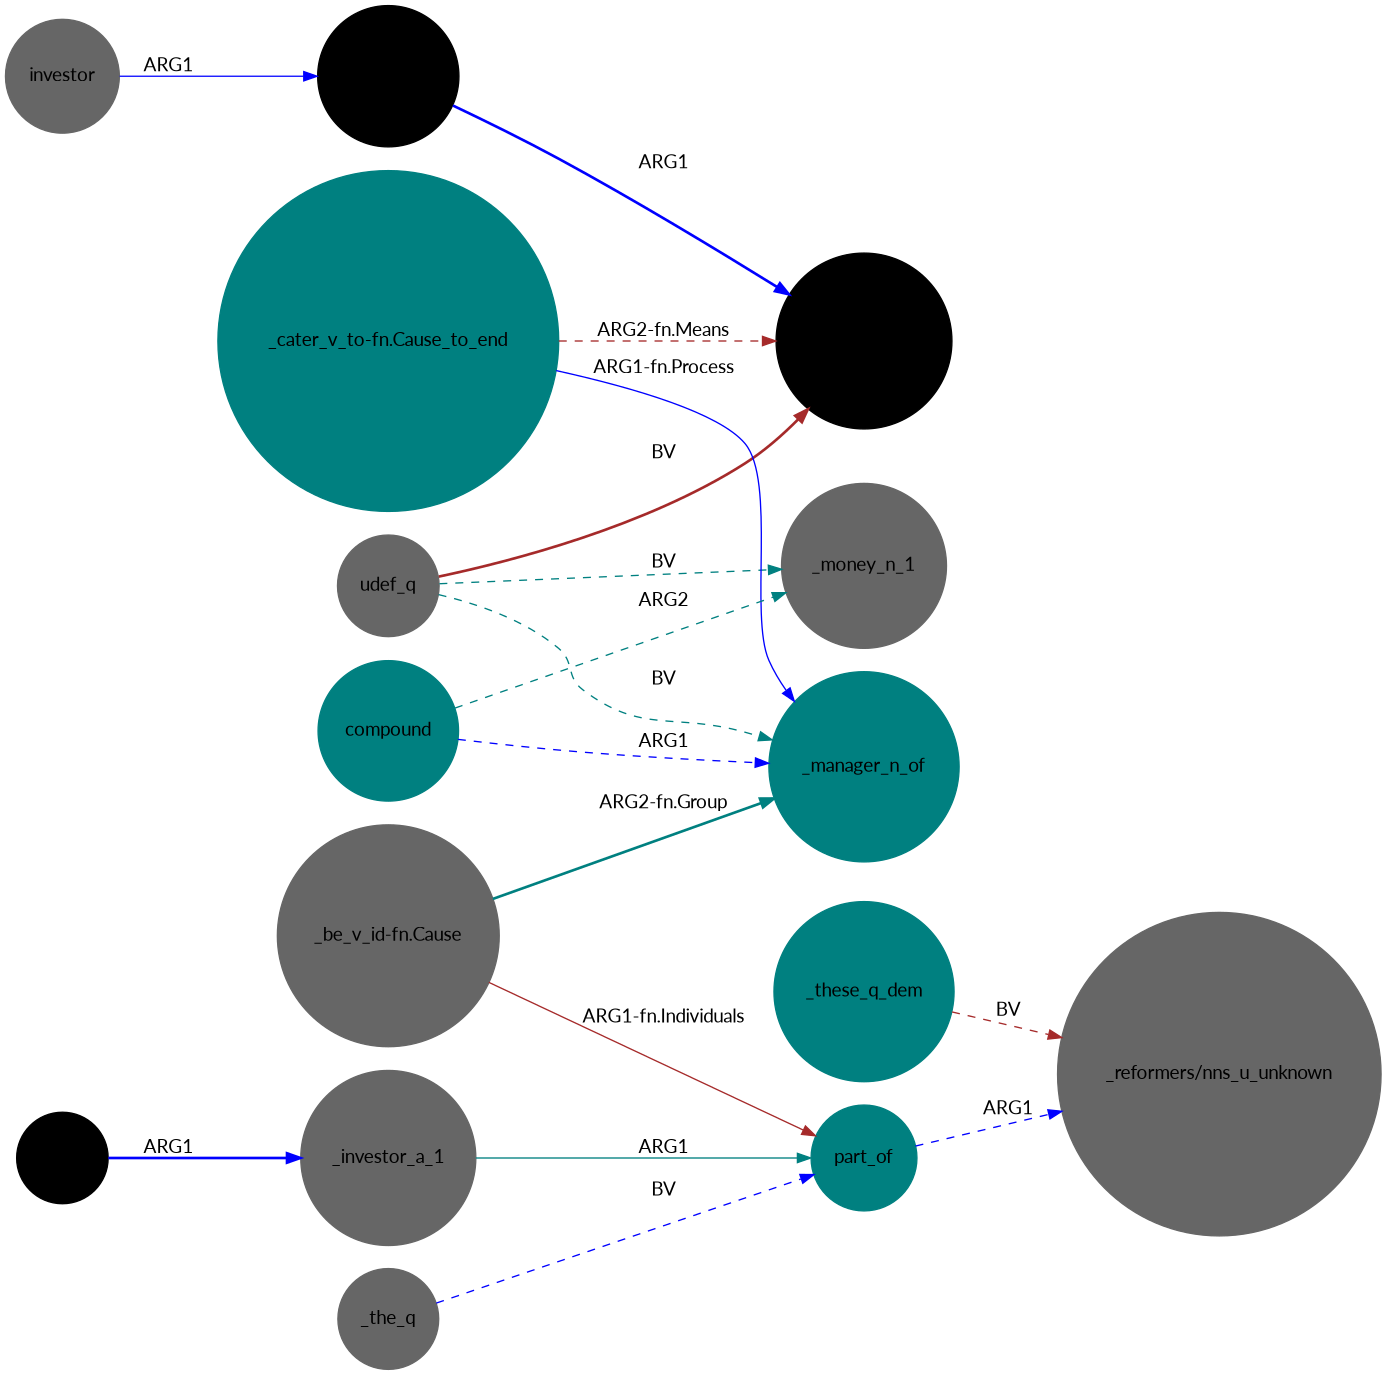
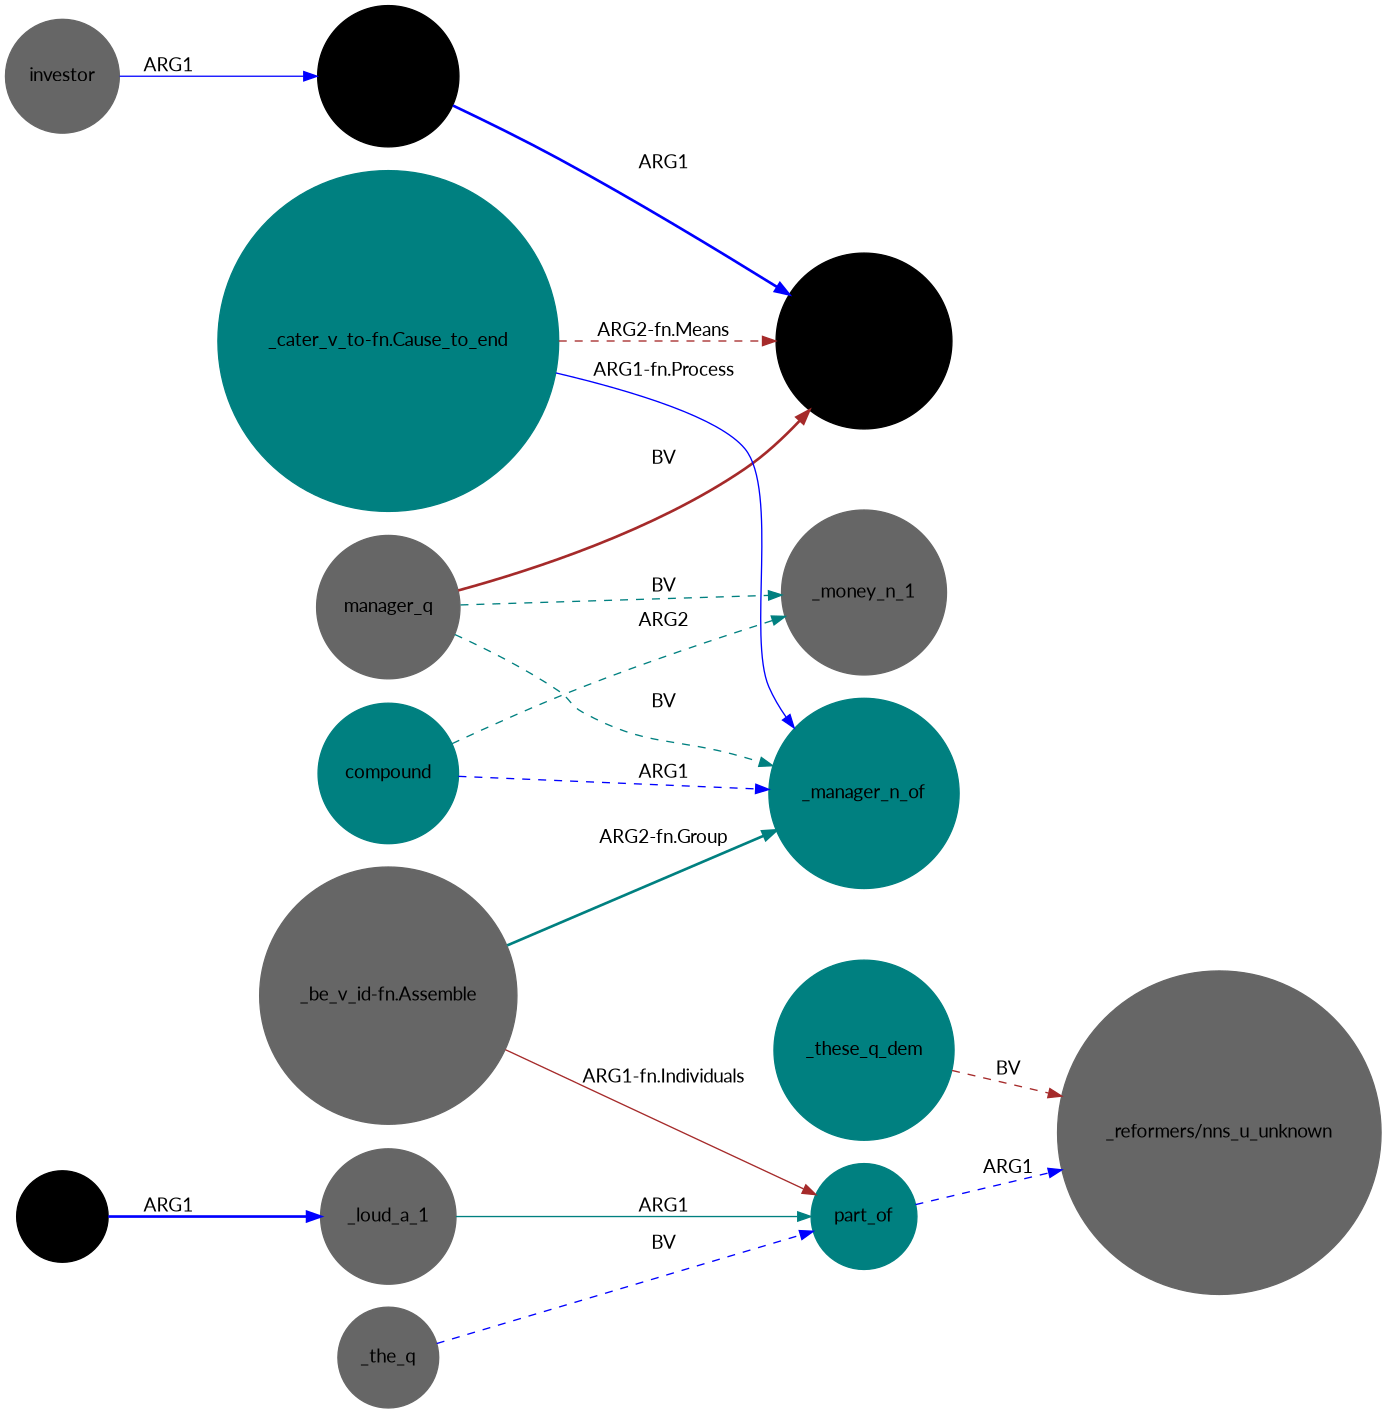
  digraph {
    fontname=Lato
    rankdir=LR
    node [color=gray40 fontname=Lato shape=circle style=filled]
    edge [color=blue fontname=Lato style=dashed]
    n1 [label=investor]
    _small_a_1 [color=black]
    _investor_n_1 [color=black]
-   udef_q
+   udef_q [label=manager_q]
    _money_n_1
    _manager_n_of [color=teal]
    _these_q_dem [color=teal]
    "_reformers/nns_u_unknown"
    "_cater_v_to-fn.Cause_to_end" [color=teal]
    part_of [color=teal]
-   _loud_a_1 [label=_investor_a_1]
+   _loud_a_1
    superl [color=black]
    _the_q
-   "_be_v_id-fn.Assemble" [label="_be_v_id-fn.Cause"]
+   "_be_v_id-fn.Assemble"
    compound [color=teal]
    n1 -> _small_a_1 [label=ARG1 style=solid]
    _small_a_1 -> _investor_n_1 [label=ARG1 style=bold]
    udef_q -> _investor_n_1 [color=brown label=BV style=bold]
    udef_q -> _money_n_1 [color=teal label=BV]
    udef_q -> _manager_n_of [color=teal label=BV]
    _these_q_dem -> "_reformers/nns_u_unknown" [color=brown label=BV]
    "_cater_v_to-fn.Cause_to_end" -> _investor_n_1 [color=brown label="ARG2-fn.Means"]
    "_cater_v_to-fn.Cause_to_end" -> _manager_n_of [label="ARG1-fn.Process" style=solid]
    part_of -> "_reformers/nns_u_unknown" [label=ARG1]
    _loud_a_1 -> part_of [color=teal label=ARG1 style=solid]
    superl -> _loud_a_1 [label=ARG1 style=bold]
    _the_q -> part_of [label=BV]
    "_be_v_id-fn.Assemble" -> _manager_n_of [color=teal label="ARG2-fn.Group" style=bold]
    "_be_v_id-fn.Assemble" -> part_of [color=brown label="ARG1-fn.Individuals" style=solid]
    compound -> _money_n_1 [color=teal label=ARG2]
    compound -> _manager_n_of [label=ARG1]
  }
